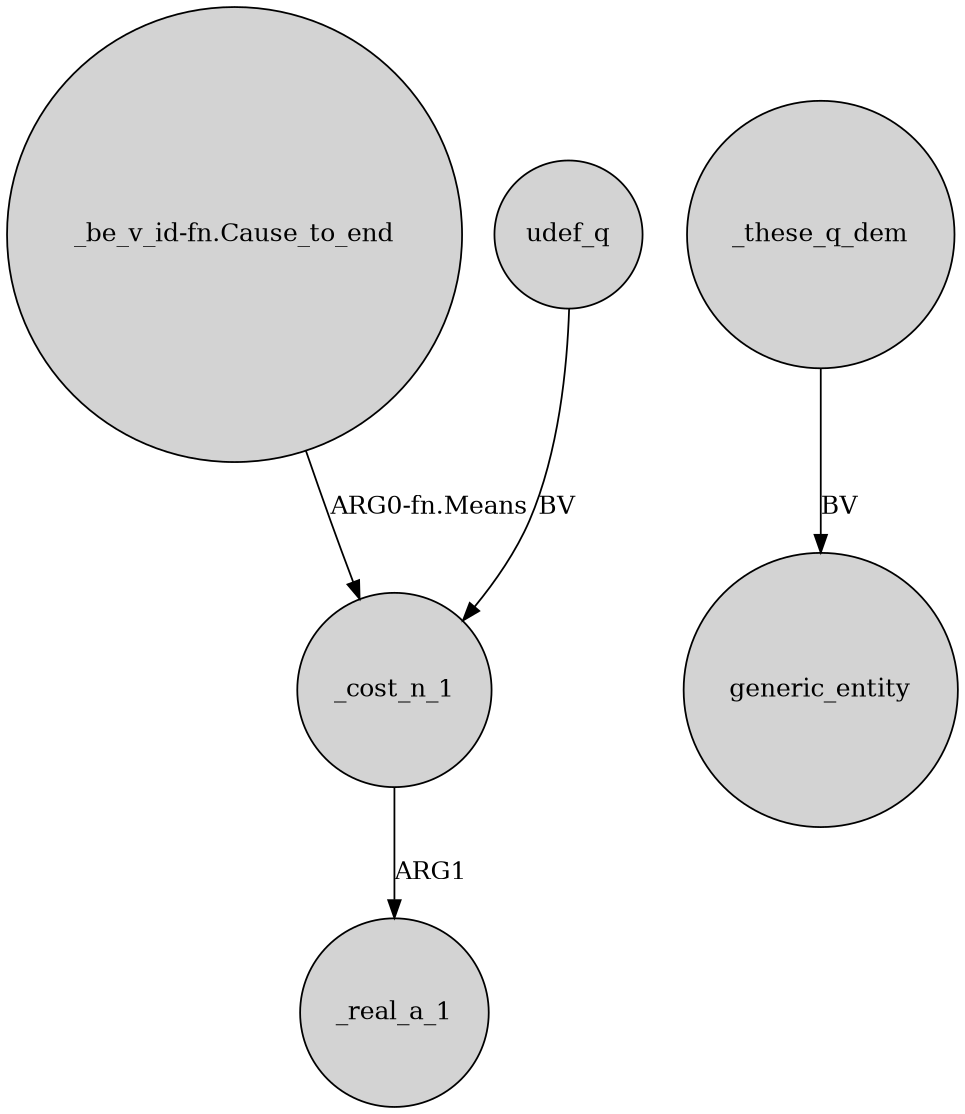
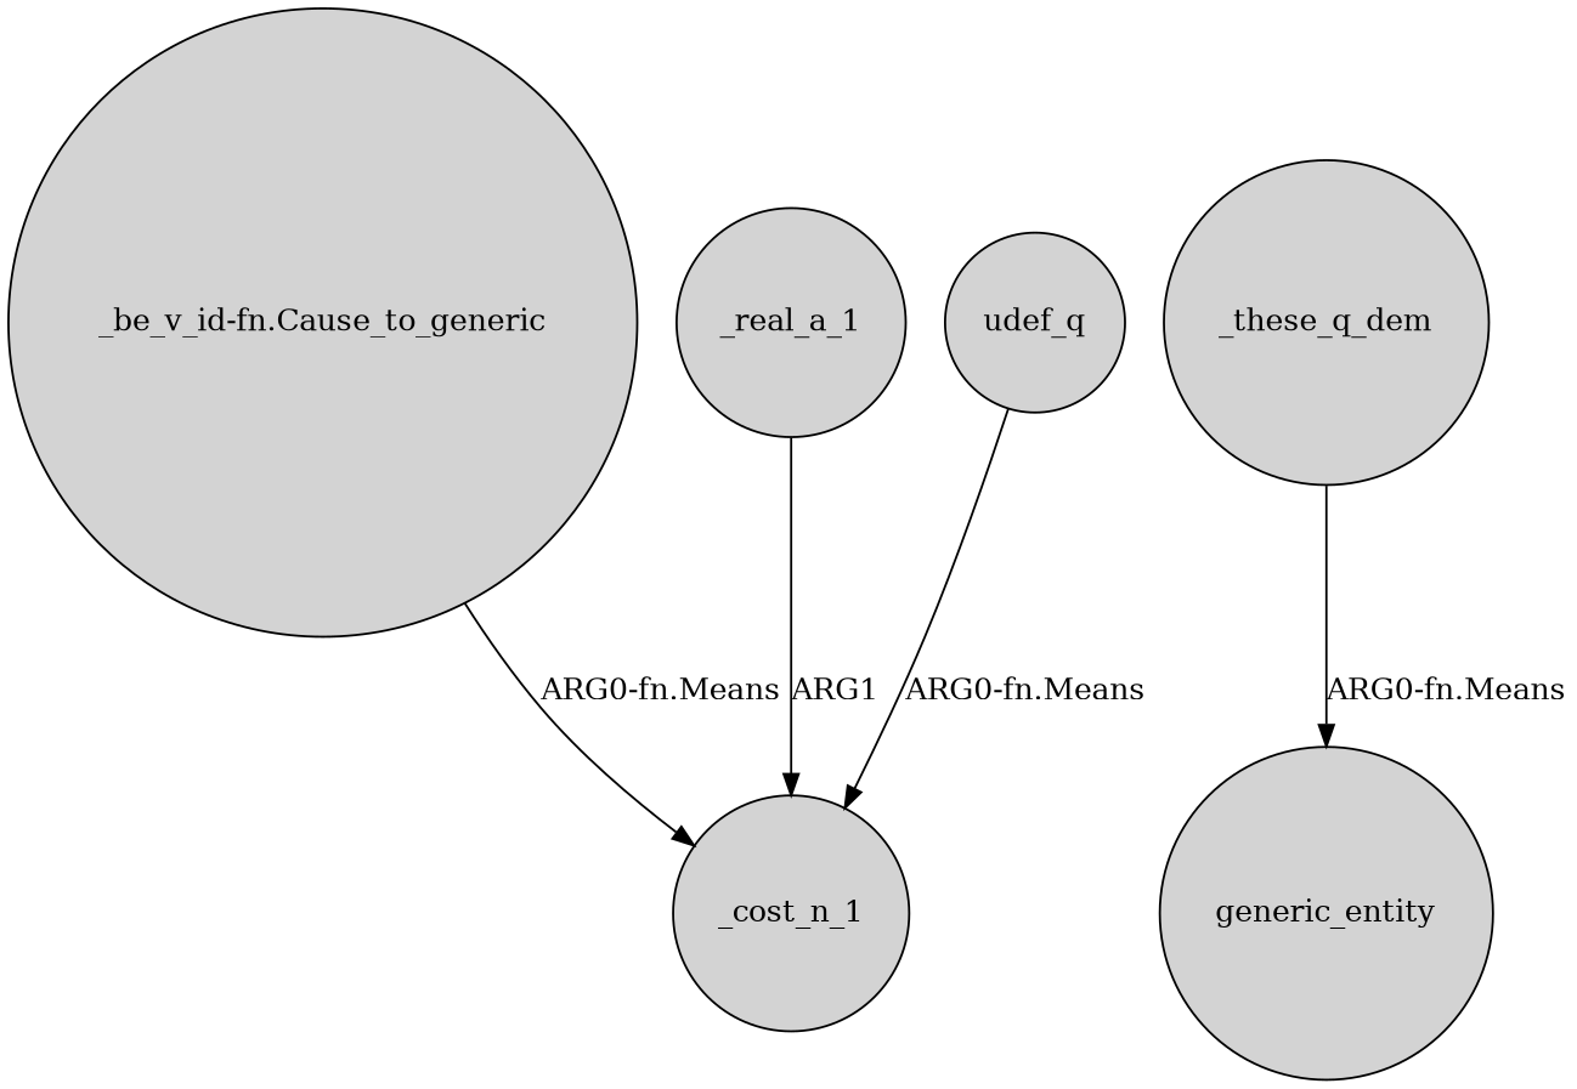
  digraph {
    node [shape=circle style=filled]
-   "_be_v_id-fn.Cause_to_end"
+   "_be_v_id-fn.Cause_to_end" [label="_be_v_id-fn.Cause_to_generic"]
    _cost_n_1
    _real_a_1
    _these_q_dem
    generic_entity
    udef_q
    "_be_v_id-fn.Cause_to_end" -> _cost_n_1 [label="ARG0-fn.Means"]
-   _cost_n_1 -> _real_a_1 [label=ARG1]
-   _these_q_dem -> generic_entity [label=BV]
-   udef_q -> _cost_n_1 [label=BV]
+   _real_a_1 -> _cost_n_1 [label=ARG1]
+   _these_q_dem -> generic_entity [label="ARG0-fn.Means"]
+   udef_q -> _cost_n_1 [label="ARG0-fn.Means"]
  }
